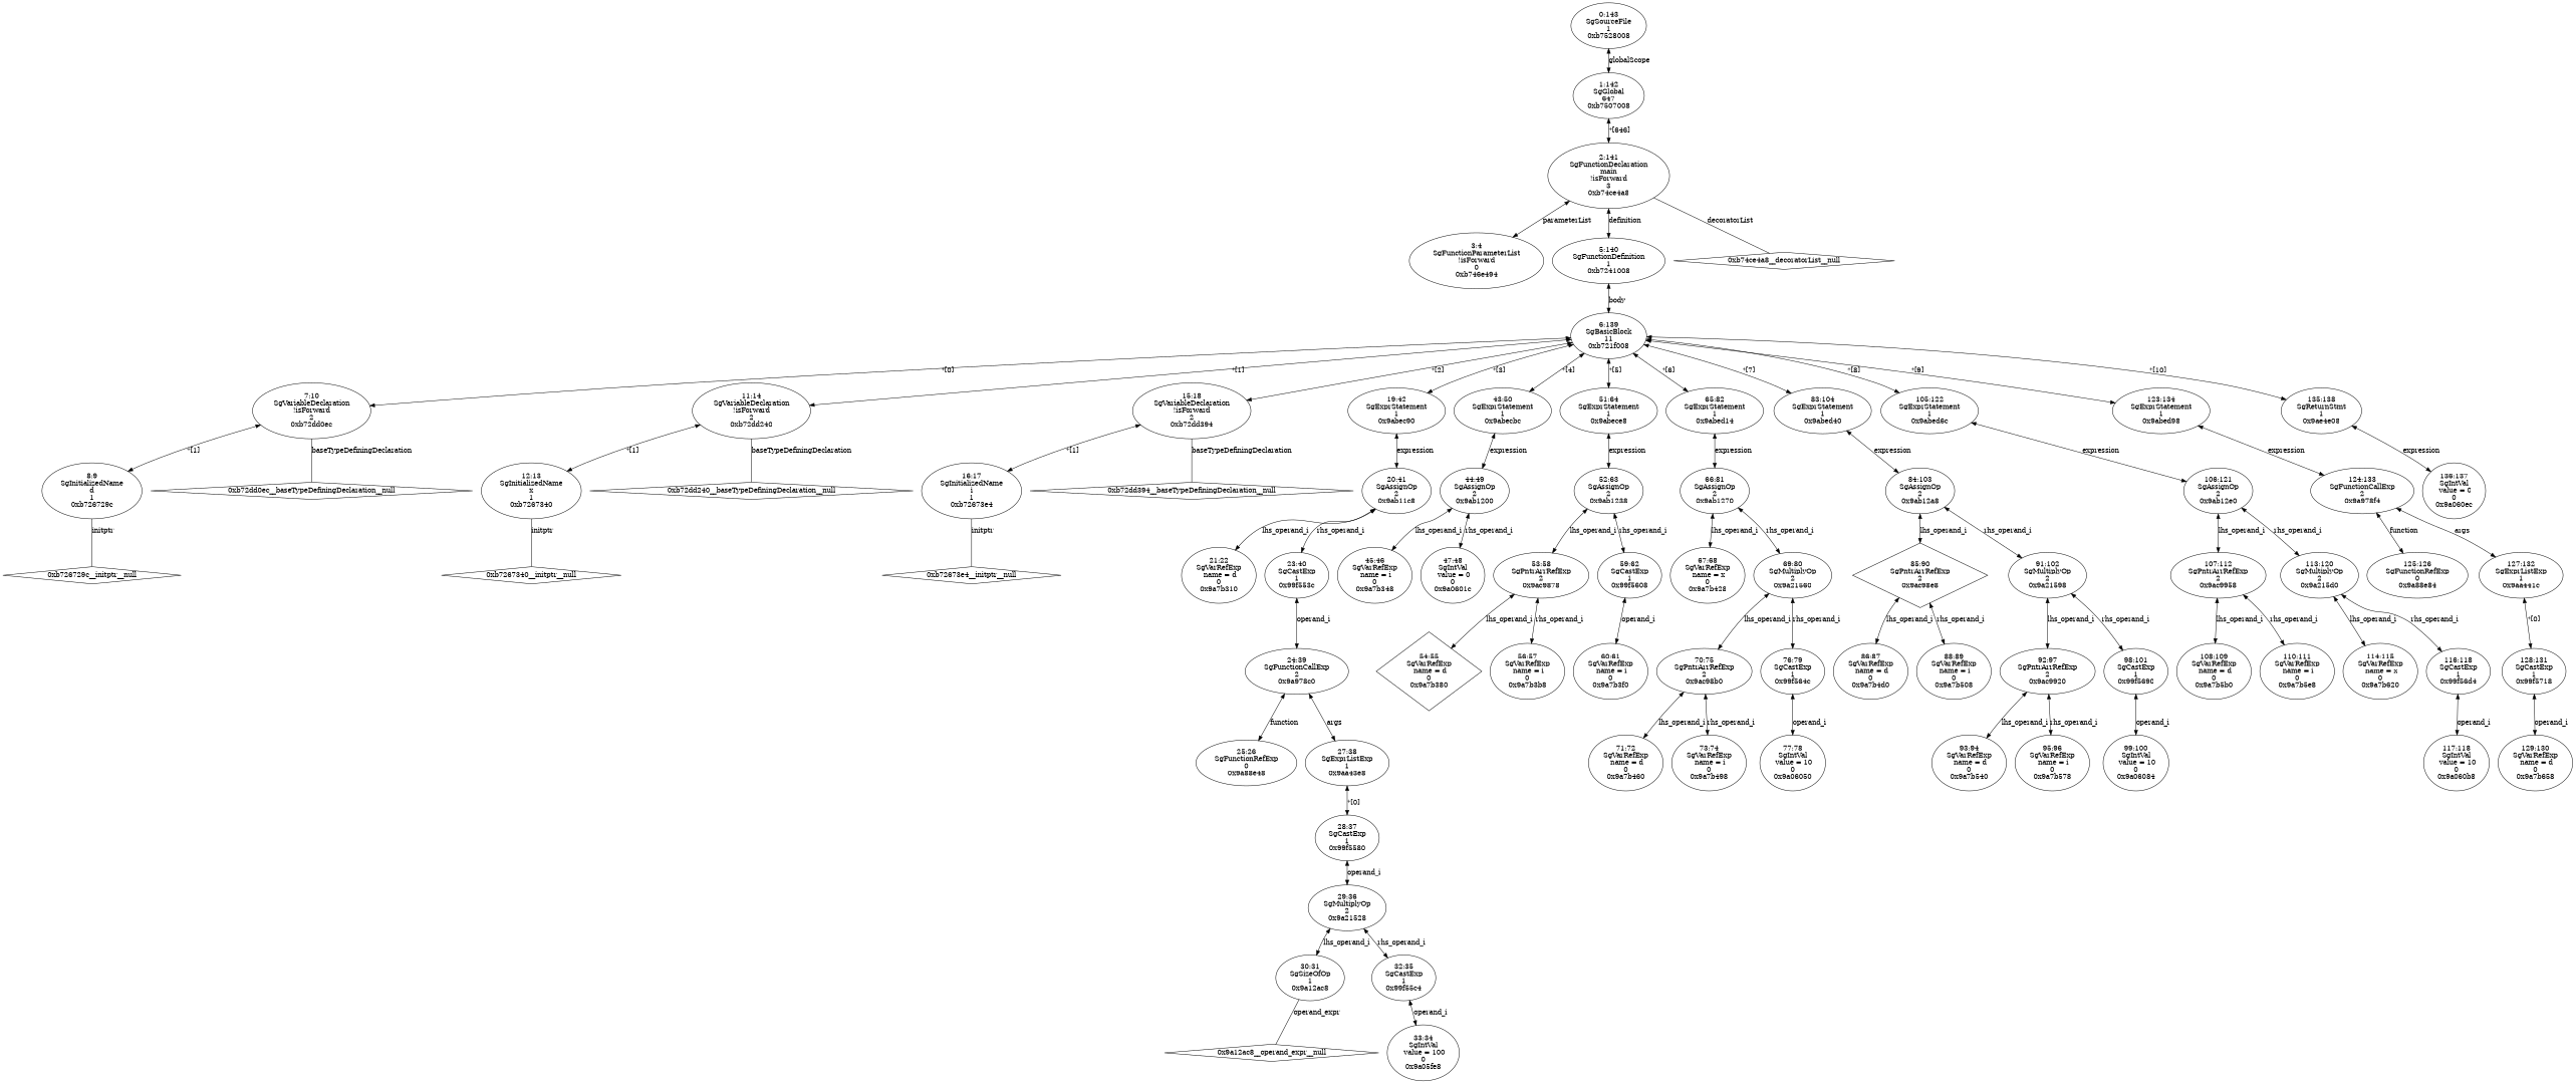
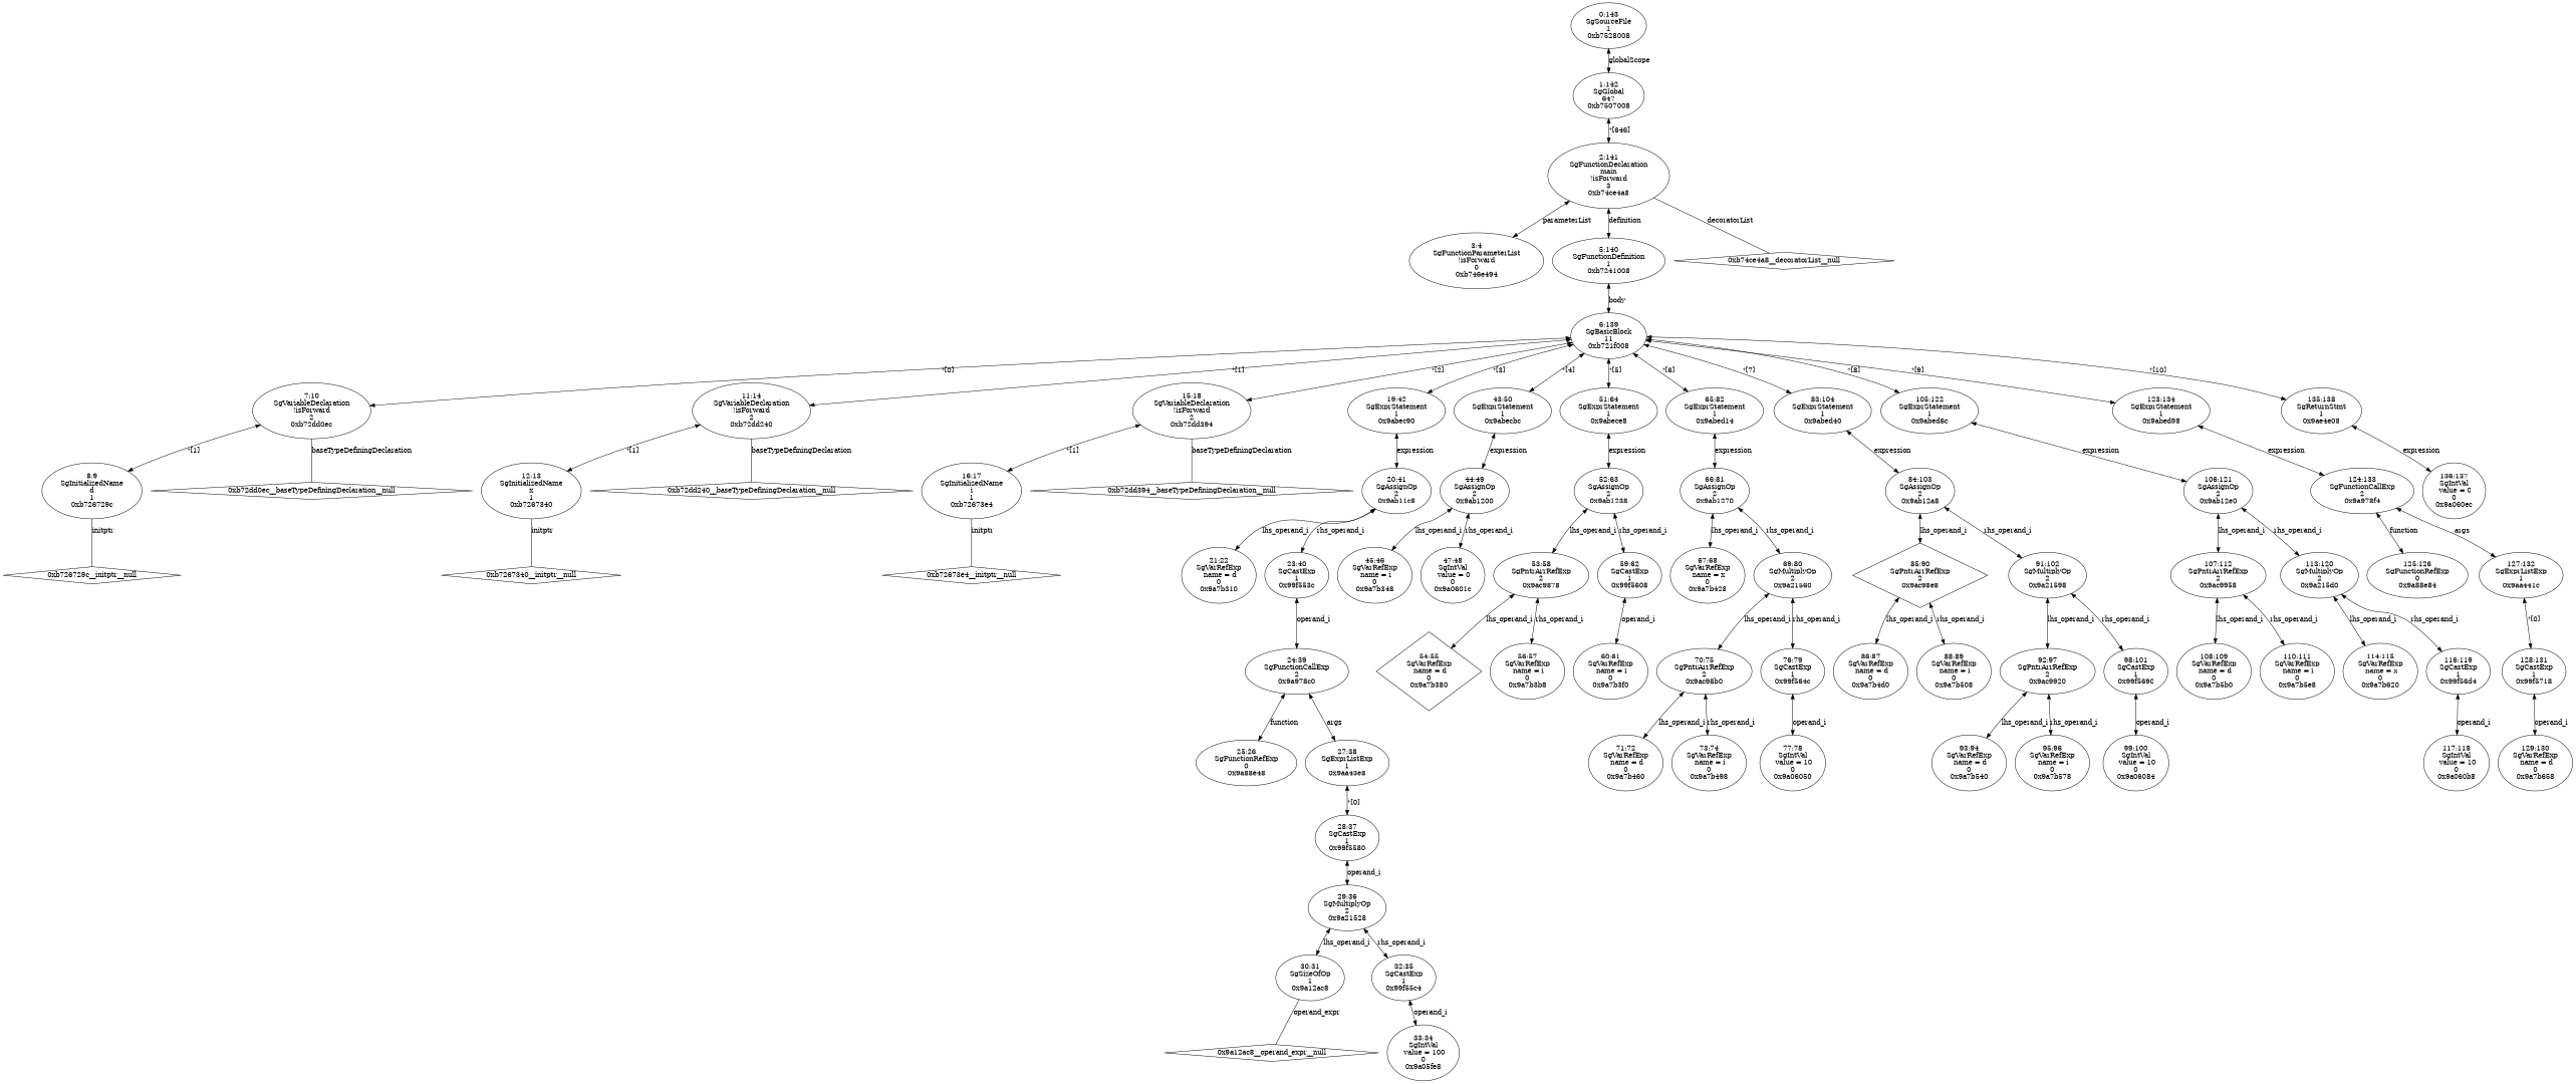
  digraph {
    fontname="DejaVu Serif"
    node [fontname="DejaVu Serif"]
    edge [dir=both fontname="DejaVu Serif"]
    n1 [label="3:4\nSgFunctionParameterList\n!isForward\n0\n0xb746e494\n"]
    n2 [label="8:9\nSgInitializedName\nd\n1\n0xb726729c\n"]
    "0xb726729c__initptr__null" [shape=diamond]
    n4 [label="7:10\nSgVariableDeclaration\n!isForward\n2\n0xb72dd0ec\n"]
    "0xb72dd0ec__baseTypeDefiningDeclaration__null" [shape=diamond]
    n6 [label="12:13\nSgInitializedName\nx\n1\n0xb7267340\n"]
    "0xb7267340__initptr__null" [shape=diamond]
    n8 [label="11:14\nSgVariableDeclaration\n!isForward\n2\n0xb72dd240\n"]
    "0xb72dd240__baseTypeDefiningDeclaration__null" [shape=diamond]
    n10 [label="16:17\nSgInitializedName\ni\n1\n0xb72673e4\n"]
    "0xb72673e4__initptr__null" [shape=diamond]
    n12 [label="15:18\nSgVariableDeclaration\n!isForward\n2\n0xb72dd394\n"]
    "0xb72dd394__baseTypeDefiningDeclaration__null" [shape=diamond]
    n14 [label="21:22\nSgVarRefExp\n name = d\n0\n0x9a7b310\n"]
    n15 [label="25:26\nSgFunctionRefExp\n0\n0x9a88e48\n"]
    n16 [label="30:31\nSgSizeOfOp\n1\n0x9a12ac8\n"]
    "0x9a12ac8__operand_expr__null" [shape=diamond]
    n18 [label="33:34\nSgIntVal\n value = 100\n0\n0x9a05fe8\n"]
    n19 [label="32:35\nSgCastExp\n1\n0x99f55c4\n"]
    n20 [label="29:36\nSgMultiplyOp\n2\n0x9a21528\n"]
    n21 [label="28:37\nSgCastExp\n1\n0x99f5580\n"]
    n22 [label="27:38\nSgExprListExp\n1\n0x9aa43e8\n"]
    n23 [label="24:39\nSgFunctionCallExp\n2\n0x9a978c0\n"]
    n24 [label="23:40\nSgCastExp\n1\n0x99f553c\n"]
    n25 [label="20:41\nSgAssignOp\n2\n0x9ab11c8\n"]
    n26 [label="19:42\nSgExprStatement\n1\n0x9abec90\n"]
    n27 [label="45:46\nSgVarRefExp\n name = i\n0\n0x9a7b348\n"]
    n28 [label="47:48\nSgIntVal\n value = 0\n0\n0x9a0601c\n"]
    n29 [label="44:49\nSgAssignOp\n2\n0x9ab1200\n"]
    n30 [label="43:50\nSgExprStatement\n1\n0x9abecbc\n"]
    n31 [label="54:55\nSgVarRefExp\n name = d\n0\n0x9a7b380\n" shape=diamond]
    n32 [label="56:57\nSgVarRefExp\n name = i\n0\n0x9a7b3b8\n"]
    n33 [label="53:58\nSgPntrArrRefExp\n2\n0x9ac9878\n"]
    n34 [label="60:61\nSgVarRefExp\n name = i\n0\n0x9a7b3f0\n"]
    n35 [label="59:62\nSgCastExp\n1\n0x99f5608\n"]
    n36 [label="52:63\nSgAssignOp\n2\n0x9ab1238\n"]
    n37 [label="51:64\nSgExprStatement\n1\n0x9abece8\n"]
    n38 [label="67:68\nSgVarRefExp\n name = x\n0\n0x9a7b428\n"]
    n39 [label="71:72\nSgVarRefExp\n name = d\n0\n0x9a7b460\n"]
    n40 [label="73:74\nSgVarRefExp\n name = i\n0\n0x9a7b498\n"]
    n41 [label="70:75\nSgPntrArrRefExp\n2\n0x9ac98b0\n"]
    n42 [label="77:78\nSgIntVal\n value = 10\n0\n0x9a06050\n"]
    n43 [label="76:79\nSgCastExp\n1\n0x99f564c\n"]
    n44 [label="69:80\nSgMultiplyOp\n2\n0x9a21560\n"]
    n45 [label="66:81\nSgAssignOp\n2\n0x9ab1270\n"]
    n46 [label="65:82\nSgExprStatement\n1\n0x9abed14\n"]
    n47 [label="86:87\nSgVarRefExp\n name = d\n0\n0x9a7b4d0\n"]
    n48 [label="88:89\nSgVarRefExp\n name = i\n0\n0x9a7b508\n"]
    n49 [label="85:90\nSgPntrArrRefExp\n2\n0x9ac98e8\n" shape=diamond]
    n50 [label="93:94\nSgVarRefExp\n name = d\n0\n0x9a7b540\n"]
    n51 [label="95:96\nSgVarRefExp\n name = i\n0\n0x9a7b578\n"]
    n52 [label="92:97\nSgPntrArrRefExp\n2\n0x9ac9920\n"]
    n53 [label="99:100\nSgIntVal\n value = 10\n0\n0x9a06084\n"]
    n54 [label="98:101\nSgCastExp\n1\n0x99f5690\n"]
    n55 [label="91:102\nSgMultiplyOp\n2\n0x9a21598\n"]
    n56 [label="84:103\nSgAssignOp\n2\n0x9ab12a8\n"]
    n57 [label="83:104\nSgExprStatement\n1\n0x9abed40\n"]
    n58 [label="108:109\nSgVarRefExp\n name = d\n0\n0x9a7b5b0\n"]
    n59 [label="110:111\nSgVarRefExp\n name = i\n0\n0x9a7b5e8\n"]
    n60 [label="107:112\nSgPntrArrRefExp\n2\n0x9ac9958\n"]
    n61 [label="114:115\nSgVarRefExp\n name = x\n0\n0x9a7b620\n"]
    n62 [label="117:118\nSgIntVal\n value = 10\n0\n0x9a060b8\n"]
-   n63 [label="116:118\nSgCastExp\n1\n0x99f56d4\n"]
+   n63 [label="116:119\nSgCastExp\n1\n0x99f56d4\n"]
    n64 [label="113:120\nSgMultiplyOp\n2\n0x9a215d0\n"]
    n65 [label="106:121\nSgAssignOp\n2\n0x9ab12e0\n"]
    n66 [label="105:122\nSgExprStatement\n1\n0x9abed6c\n"]
    n67 [label="125:126\nSgFunctionRefExp\n0\n0x9a88e84\n"]
    n68 [label="129:130\nSgVarRefExp\n name = d\n0\n0x9a7b658\n"]
    n69 [label="128:131\nSgCastExp\n1\n0x99f5718\n"]
    n70 [label="127:132\nSgExprListExp\n1\n0x9aa441c\n"]
    n71 [label="124:133\nSgFunctionCallExp\n2\n0x9a978f4\n"]
    n72 [label="123:134\nSgExprStatement\n1\n0x9abed98\n"]
    n73 [label="136:137\nSgIntVal\n value = 0\n0\n0x9a060ec\n"]
    n74 [label="135:138\nSgReturnStmt\n1\n0x9ae4e08\n"]
    n75 [label="6:139\nSgBasicBlock\n11\n0xb721f008\n"]
    n76 [label="5:140\nSgFunctionDefinition\n1\n0xb7241008\n"]
    n77 [label="2:141\nSgFunctionDeclaration\nmain\n!isForward\n3\n0xb74ce4a8\n"]
    "0xb74ce4a8__decoratorList__null" [shape=diamond]
    n79 [label="1:142\nSgGlobal\n647\n0xb7507008\n"]
    n80 [label="0:143\nSgSourceFile\n1\n0xb7528008\n"]
    n2 -> "0xb726729c__initptr__null" [dir=none label=initptr]
    n4 -> n2 [label="*[1]"]
    n4 -> "0xb72dd0ec__baseTypeDefiningDeclaration__null" [dir=none label=baseTypeDefiningDeclaration]
    n6 -> "0xb7267340__initptr__null" [dir=none label=initptr]
    n8 -> n6 [label="*[1]"]
    n8 -> "0xb72dd240__baseTypeDefiningDeclaration__null" [dir=none label=baseTypeDefiningDeclaration]
    n10 -> "0xb72673e4__initptr__null" [dir=none label=initptr]
    n12 -> n10 [label="*[1]"]
    n12 -> "0xb72dd394__baseTypeDefiningDeclaration__null" [dir=none label=baseTypeDefiningDeclaration]
    n16 -> "0x9a12ac8__operand_expr__null" [dir=none label=operand_expr]
    n19 -> n18 [label=operand_i]
    n20 -> n16 [label=lhs_operand_i]
    n20 -> n19 [label=rhs_operand_i]
    n21 -> n20 [label=operand_i]
    n22 -> n21 [label="*[0]"]
    n23 -> n15 [label=function]
    n23 -> n22 [label=args]
    n24 -> n23 [label=operand_i]
    n25 -> n14 [label=lhs_operand_i]
    n25 -> n24 [label=rhs_operand_i]
    n26 -> n25 [label=expression]
    n29 -> n27 [label=lhs_operand_i]
    n29 -> n28 [label=rhs_operand_i]
    n30 -> n29 [label=expression]
    n33 -> n31 [label=lhs_operand_i]
    n33 -> n32 [label=rhs_operand_i]
    n35 -> n34 [label=operand_i]
    n36 -> n33 [label=lhs_operand_i]
    n36 -> n35 [label=rhs_operand_i]
    n37 -> n36 [label=expression]
    n41 -> n39 [label=lhs_operand_i]
    n41 -> n40 [label=rhs_operand_i]
    n43 -> n42 [label=operand_i]
    n44 -> n41 [label=lhs_operand_i]
    n44 -> n43 [label=rhs_operand_i]
    n45 -> n38 [label=lhs_operand_i]
    n45 -> n44 [label=rhs_operand_i]
    n46 -> n45 [label=expression]
    n49 -> n47 [label=lhs_operand_i]
    n49 -> n48 [label=rhs_operand_i]
    n52 -> n50 [label=lhs_operand_i]
    n52 -> n51 [label=rhs_operand_i]
    n54 -> n53 [label=operand_i]
    n55 -> n52 [label=lhs_operand_i]
    n55 -> n54 [label=rhs_operand_i]
    n56 -> n49 [label=lhs_operand_i]
    n56 -> n55 [label=rhs_operand_i]
    n57 -> n56 [label=expression]
    n60 -> n58 [label=lhs_operand_i]
    n60 -> n59 [label=rhs_operand_i]
    n63 -> n62 [label=operand_i]
    n64 -> n61 [label=lhs_operand_i]
    n64 -> n63 [label=rhs_operand_i]
    n65 -> n60 [label=lhs_operand_i]
    n65 -> n64 [label=rhs_operand_i]
    n66 -> n65 [label=expression]
    n69 -> n68 [label=operand_i]
    n70 -> n69 [label="*[0]"]
    n71 -> n67 [label=function]
    n71 -> n70 [label=args]
    n72 -> n71 [label=expression]
    n74 -> n73 [label=expression]
    n75 -> n4 [label="*[0]"]
    n75 -> n8 [label="*[1]"]
    n75 -> n12 [label="*[2]"]
    n75 -> n26 [label="*[3]"]
    n75 -> n30 [label="*[4]"]
    n75 -> n37 [label="*[5]"]
    n75 -> n46 [label="*[6]"]
    n75 -> n57 [label="*[7]"]
    n75 -> n66 [label="*[8]"]
    n75 -> n72 [label="*[9]"]
    n75 -> n74 [label="*[10]"]
    n76 -> n75 [label=body]
    n77 -> n1 [label=parameterList]
    n77 -> n76 [label=definition]
    n77 -> "0xb74ce4a8__decoratorList__null" [dir=none label=decoratorList]
    n79 -> n77 [label="*[646]"]
    n80 -> n79 [label=globalScope]
  }
